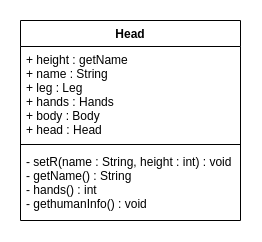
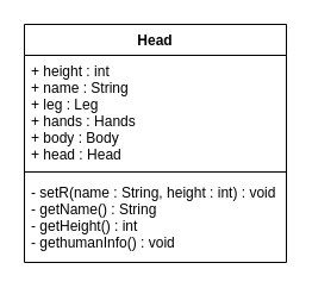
  <mxCell id="0" />
  <mxCell id="1" parent="0" />
  <mxCell id="2" value="Head" style="swimlane;fontStyle=1;align=center;verticalAlign=top;childLayout=stackLayout;horizontal=1;startSize=26;horizontalStack=0;resizeParent=1;resizeParentMax=0;resizeLast=0;collapsible=1;marginBottom=0;" vertex="1" parent="1"><mxGeometry x="20" y="20" width="220" height="200" as="geometry" /></mxCell>
- <mxCell id="3" value="+ height : getName&#10;+ name : String &#10;+ leg : Leg&#10;+ hands : Hands&#10;+ body : Body&#10;+ head : Head" style="text;strokeColor=none;fillColor=none;align=left;verticalAlign=top;spacingLeft=4;spacingRight=4;overflow=hidden;rotatable=0;points=[[0,0.5],[1,0.5]];portConstraint=eastwest;" vertex="1" parent="2"><mxGeometry y="26" width="220" height="94" as="geometry" /></mxCell>
+ <mxCell id="3" value="+ height : int&#10;+ name : String &#10;+ leg : Leg&#10;+ hands : Hands&#10;+ body : Body&#10;+ head : Head" style="text;strokeColor=none;fillColor=none;align=left;verticalAlign=top;spacingLeft=4;spacingRight=4;overflow=hidden;rotatable=0;points=[[0,0.5],[1,0.5]];portConstraint=eastwest;" vertex="1" parent="2"><mxGeometry y="26" width="220" height="94" as="geometry" /></mxCell>
  <mxCell id="4" value="" style="line;strokeWidth=1;fillColor=none;align=left;verticalAlign=middle;spacingTop=-1;spacingLeft=3;spacingRight=3;rotatable=0;labelPosition=right;points=[];portConstraint=eastwest;" vertex="1" parent="2"><mxGeometry y="120" width="220" height="8" as="geometry" /></mxCell>
- <mxCell id="5" value="- setR(name : String, height : int) : void&#10;- getName() : String&#10;- hands() : int&#10;- gethumanInfo() : void" style="text;strokeColor=none;fillColor=none;align=left;verticalAlign=top;spacingLeft=4;spacingRight=4;overflow=hidden;rotatable=0;points=[[0,0.5],[1,0.5]];portConstraint=eastwest;" vertex="1" parent="2"><mxGeometry y="128" width="220" height="72" as="geometry" /></mxCell>
+ <mxCell id="5" value="- setR(name : String, height : int) : void&#10;- getName() : String&#10;- getHeight() : int&#10;- gethumanInfo() : void" style="text;strokeColor=none;fillColor=none;align=left;verticalAlign=top;spacingLeft=4;spacingRight=4;overflow=hidden;rotatable=0;points=[[0,0.5],[1,0.5]];portConstraint=eastwest;" vertex="1" parent="2"><mxGeometry y="128" width="220" height="72" as="geometry" /></mxCell>
